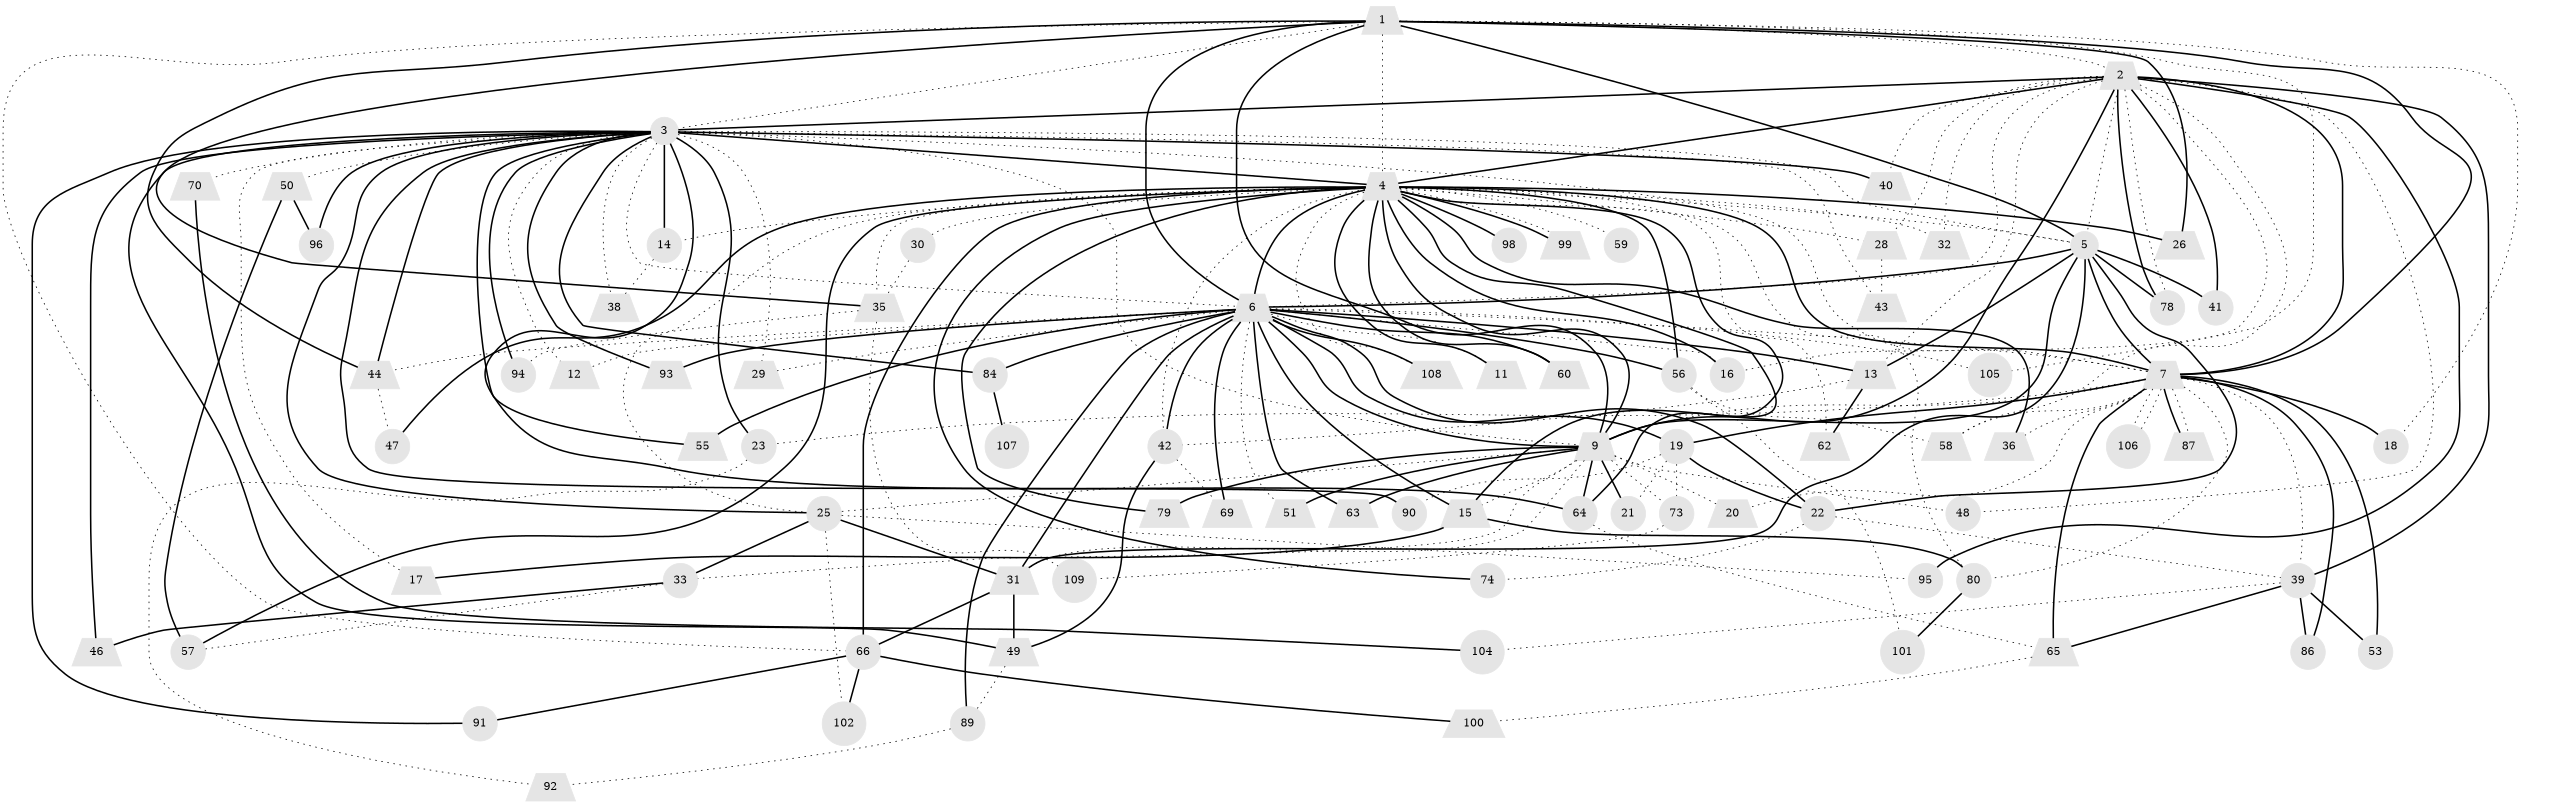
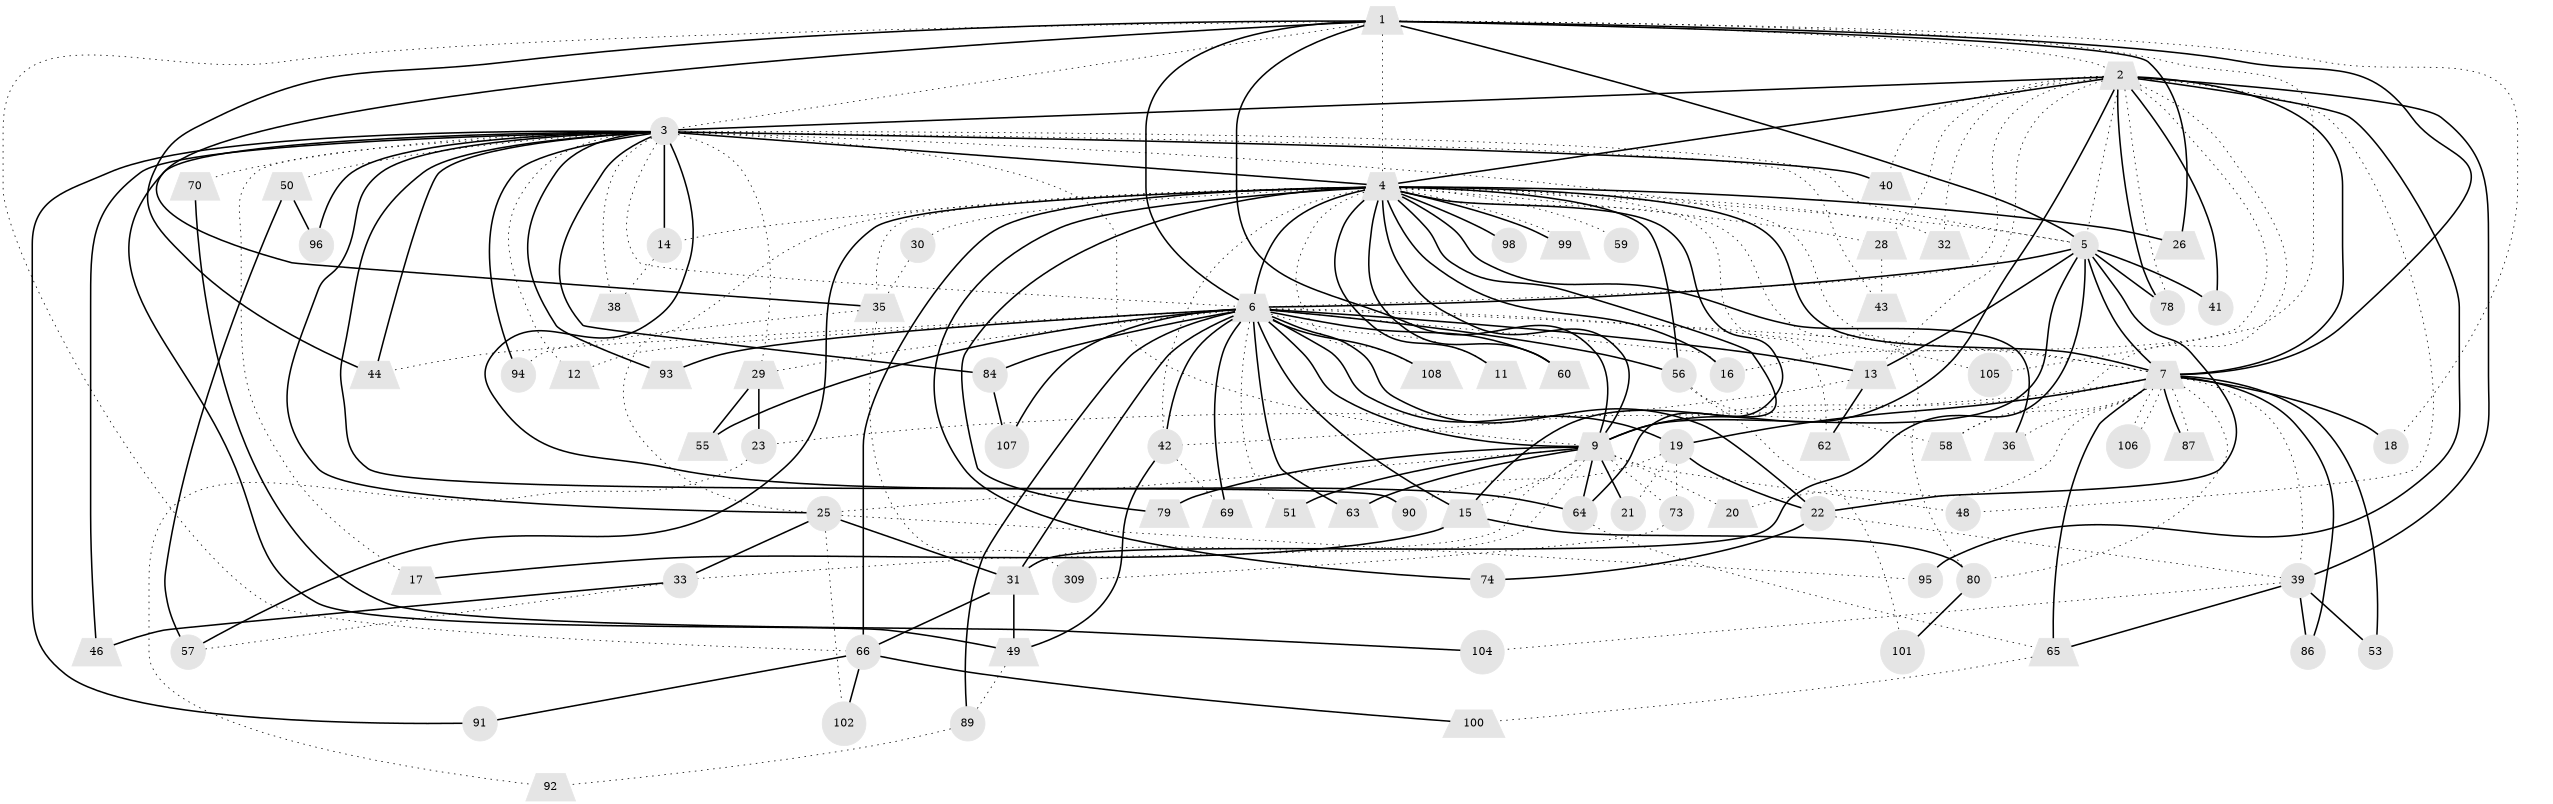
  graph {
    node [color=gray90 shape=circle style=filled]
    edge [style=bold]
    1 [shape=trapezium super="+54"]
    2 [shape=trapezium super="+52"]
    3 [super="+10"]
    4 [shape=trapezium super="+8"]
    5 [super="+97"]
    6 [shape=trapezium super="+71"]
    7 [shape=trapezium super="+61"]
    9 [shape=trapezium super="+82"]
    18
    26 [shape=trapezium]
    35 [shape=trapezium super="+45"]
    44 [shape=trapezium]
    66 [super="+77"]
    105
    13 [shape=trapezium super="+34"]
    16
    28 [shape=trapezium]
    32 [shape=trapezium]
    39 [super="+76"]
    40 [shape=trapezium]
    41
    48
    58 [shape=trapezium]
    78 [super="+81"]
    95
    12 [shape=trapezium]
    14 [super="+110"]
    17 [shape=trapezium]
    23
    25 [super="+27"]
    29 [shape=trapezium]
    38 [shape=trapezium]
    43 [shape=trapezium]
    46 [shape=trapezium]
    49 [shape=trapezium super="+68"]
    50 [shape=trapezium]
    55 [shape=trapezium]
    64 [super="+67"]
    70 [shape=trapezium]
    84
    90
    91
    93 [shape=trapezium]
    94
    96
    11 [shape=trapezium]
    15 [shape=trapezium super="+75"]
    30
    36 [shape=trapezium]
    42 [super="+103"]
-   47
    56 [super="+88"]
    57 [super="+72"]
    59
    60 [shape=trapezium]
    62 [shape=trapezium]
    74
    79 [shape=trapezium]
    80 [super="+83"]
    98
    99 [shape=trapezium]
    108 [shape=trapezium]
    22
    31 [shape=trapezium super="+37"]
    19 [super="+24"]
    51 [shape=trapezium]
    63 [shape=trapezium]
    69 [shape=trapezium]
    89
    107
    20 [shape=trapezium]
    53
    65 [shape=trapezium super="+85"]
    86
    87 [shape=trapezium]
    106
    21
    33
    73
-   109
+   109 [label=309]
    102
    100 [shape=trapezium]
    104
    92 [shape=trapezium]
    101
    1 -- 2 [style=dotted]
    1 -- 3 [style=dotted weight=2]
    1 -- 4 [style=dotted weight=2]
    1 -- 5
    1 -- 6
    1 -- 7
    1 -- 9
    1 -- 18 [style=dotted]
    1 -- 26
    1 -- 35
    1 -- 44
    1 -- 66 [style=dotted]
    1 -- 105 [style=dotted]
    2 -- 3 [weight=2]
    2 -- 4 [weight=2]
    2 -- 5 [style=dotted]
    2 -- 6 [style=dotted]
    2 -- 7
    2 -- 9
    2 -- 13 [style=dotted]
    2 -- 16 [style=dotted]
    2 -- 28 [style=dotted]
    2 -- 32 [style=dotted]
    2 -- 39 [weight=2]
    2 -- 40 [style=dotted]
    2 -- 41
    2 -- 48 [style=dotted]
    2 -- 58 [style=dotted]
    2 -- 78
    2 -- 78 [style=dotted]
    2 -- 95
    3 -- 4 [weight=4]
    3 -- 5 [style=dotted weight=2]
    3 -- 6 [style=dotted weight=2]
    3 -- 7 [style=dotted weight=2]
    3 -- 9 [style=dotted weight=3]
    3 -- 44
    3 -- 40
    3 -- 12 [style=dotted]
    3 -- 14 [weight=2]
    3 -- 17 [style=dotted]
-   3 -- 23
+   29 -- 23
    3 -- 25
    3 -- 29 [style=dotted]
    3 -- 38 [style=dotted]
    3 -- 43 [style=dotted]
    3 -- 46
    3 -- 49
    3 -- 50 [style=dotted weight=2]
-   3 -- 55
+   29 -- 55
    3 -- 64
    3 -- 70 [style=dotted]
    3 -- 84
    3 -- 90
    3 -- 91
    3 -- 93
    3 -- 94
    3 -- 96
    4 -- 5 [style=dotted weight=2]
    4 -- 6 [weight=2]
    4 -- 7 [weight=2]
    4 -- 9 [weight=2]
    4 -- 26
    4 -- 35 [style=dotted]
    4 -- 66
    4 -- 16
    4 -- 28 [style=dotted]
    4 -- 32 [style=dotted]
    4 -- 14 [style=dotted]
    4 -- 25 [style=dotted]
    4 -- 64
    4 -- 11
    4 -- 15
    4 -- 30 [style=dotted weight=2]
    4 -- 36
    4 -- 42 [style=dotted]
-   4 -- 47
    4 -- 56
    4 -- 57
    4 -- 59 [style=dotted weight=2]
    4 -- 60
    4 -- 62 [style=dotted]
    4 -- 74
    4 -- 79
    4 -- 80 [style=dotted]
    4 -- 98 [weight=2]
    4 -- 99
    4 -- 99 [style=dotted]
    4 -- 108 [style=dotted]
    5 -- 6 [weight=2]
    5 -- 7
    5 -- 9
    5 -- 13
    5 -- 41
    5 -- 78
    5 -- 22
    5 -- 31
    6 -- 7 [style=dotted]
    6 -- 9
    6 -- 44 [style=dotted]
    6 -- 105 [style=dotted]
    6 -- 13
    6 -- 16 [style=dotted]
    6 -- 12 [style=dotted]
    6 -- 29 [style=dotted]
    6 -- 55
    6 -- 84
    6 -- 93
    6 -- 11 [style=dotted]
    6 -- 15
    6 -- 42
    6 -- 56
    6 -- 60
    6 -- 108
    6 -- 22
    6 -- 31
    6 -- 19
    6 -- 51 [style=dotted]
    6 -- 63
    6 -- 69
    6 -- 89
+   6 -- 107
    7 -- 9 [style=dotted]
    7 -- 18
    7 -- 39 [style=dotted]
    7 -- 58 [style=dotted]
    7 -- 23 [style=dotted]
    7 -- 36 [style=dotted]
    7 -- 80 [style=dotted]
    7 -- 19
    7 -- 20 [style=dotted]
    7 -- 53
    7 -- 65
    7 -- 86
    7 -- 87
    7 -- 87 [style=dotted]
    7 -- 106 [style=dotted]
    7 -- 106 [style=dotted]
    9 -- 48 [style=dotted]
    9 -- 25 [style=dotted]
    9 -- 64
    9 -- 15 [style=dotted]
    9 -- 79
    9 -- 31 [style=dotted]
    9 -- 51
    9 -- 63
    9 -- 20 [style=dotted]
    9 -- 21
    9 -- 33 [style=dotted]
    9 -- 73 [style=dotted]
    35 -- 94 [style=dotted]
    35 -- 109 [style=dotted]
-   44 -- 47 [style=dotted]
    66 -- 91
    66 -- 102
    66 -- 100
    13 -- 42 [style=dotted]
    13 -- 62
    28 -- 43 [style=dotted]
    39 -- 53
    39 -- 65
    39 -- 86
    39 -- 104 [style=dotted]
    14 -- 38 [style=dotted]
    23 -- 92 [style=dotted]
    25 -- 95 [style=dotted]
    25 -- 31
    25 -- 33
    25 -- 102 [style=dotted]
    49 -- 89 [style=dotted]
    50 -- 96
    50 -- 57
    64 -- 65 [style=dotted]
    70 -- 104
    84 -- 107
    15 -- 17
    15 -- 80
    30 -- 35 [style=dotted]
    42 -- 49
    42 -- 69 [style=dotted]
    56 -- 58 [style=dotted]
    56 -- 101 [style=dotted]
    80 -- 101
    22 -- 39 [style=dotted]
-   22 -- 74 [style=dotted]
+   22 -- 74
    31 -- 66
    31 -- 49
    19 -- 90 [style=dotted]
    19 -- 22
    19 -- 21 [style=dotted]
    19 -- 73 [style=dotted]
    89 -- 92 [style=dotted]
    65 -- 100 [style=dotted]
    33 -- 46
    33 -- 57 [style=dotted]
    73 -- 109 [style=dotted]
  }
